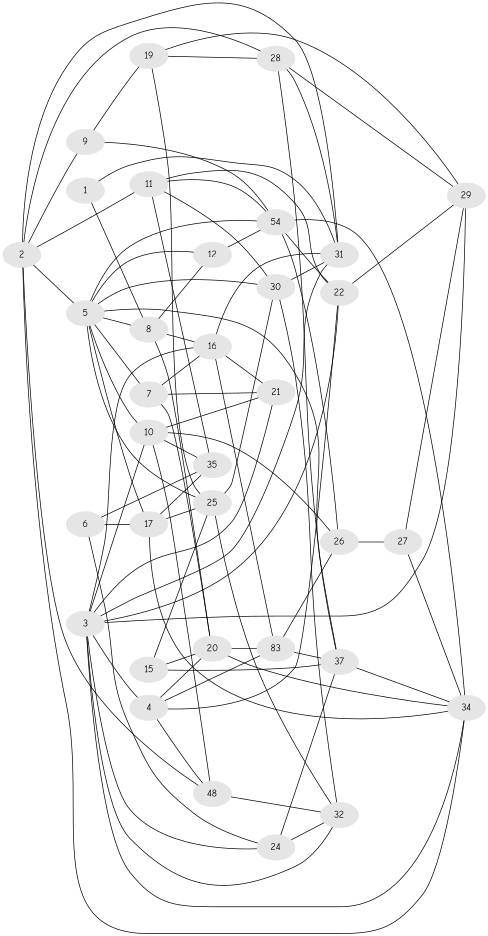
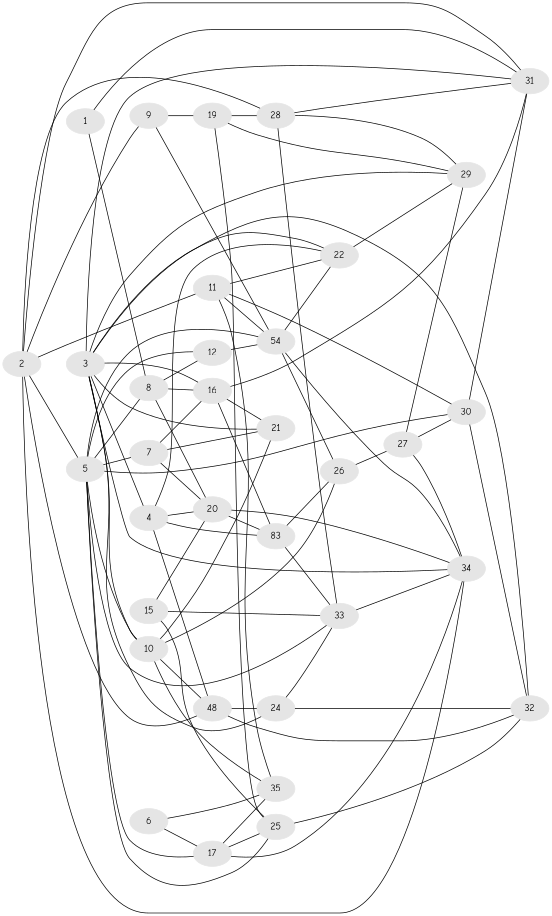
  graph {
    fontname="Comic Neue"
    rankdir=LR
    node [color=gray90 fontname="Comic Neue" style=filled]
    edge [fontname="Comic Neue" weight=1.0]
    1
    8
    31
    12
    16
    20
    n7 [label=54]
    2
    5
    9
    11
    n12 [label=48]
    28
    34
    10
    7
    17
    25
    30
-   33 [label=37]
+   33
    19
    35
    22
    32
    29
    3
    4
    21
    24
    n30 [label=83]
    26
    6
    27
    15
    1 -- 8
    1 -- 31
    8 -- 12
    8 -- 16
    8 -- 20
    12 -- n7
    16 -- 31
    16 -- 21
    16 -- n30
    20 -- 34
    20 -- n30
    n7 -- 34
    n7 -- 22
    n7 -- 26
    2 -- 31
    2 -- 5 [weight=2.0]
    2 -- 9
    2 -- 11
    2 -- n12
    2 -- 28
    2 -- 34
    5 -- 8
    5 -- 12
    5 -- n7
    5 -- 10
    5 -- 7
    5 -- 17
    5 -- 25 [weight=2.0]
    5 -- 30
    5 -- 33
    9 -- n7
    9 -- 19
    11 -- n7
    11 -- 30
    11 -- 35
    11 -- 22
    n12 -- 32
    28 -- 31
    28 -- 33 [weight=2.0]
    28 -- 29
    10 -- n12
    10 -- 35
    10 -- 21
    10 -- 26
    7 -- 16
    7 -- 20 [weight=2.0]
    7 -- 21
    17 -- 34
    17 -- 25
    17 -- 35
    25 -- 32
    30 -- 31
    30 -- 32
    33 -- 34
    19 -- 28
    19 -- 25
    19 -- 29
    22 -- 29
    3 -- 31
    3 -- 16
    3 -- 34
    3 -- 10
    3 -- 22
    3 -- 32
    3 -- 29
    3 -- 4
    3 -- 21
    3 -- 24
    4 -- 20
    4 -- n12
    4 -- 22
    4 -- n30
    24 -- 33
    24 -- 32
    n30 -- 33
    n30 -- 26 [weight=2.0]
    26 -- 27
    6 -- 17
    6 -- 35
-   6 -- 24
+   n12 -- 24
    27 -- 34
-   25 -- 30
+   27 -- 30
    27 -- 29
    15 -- 20
    15 -- 25
    15 -- 33 [weight=2.0]
  }
